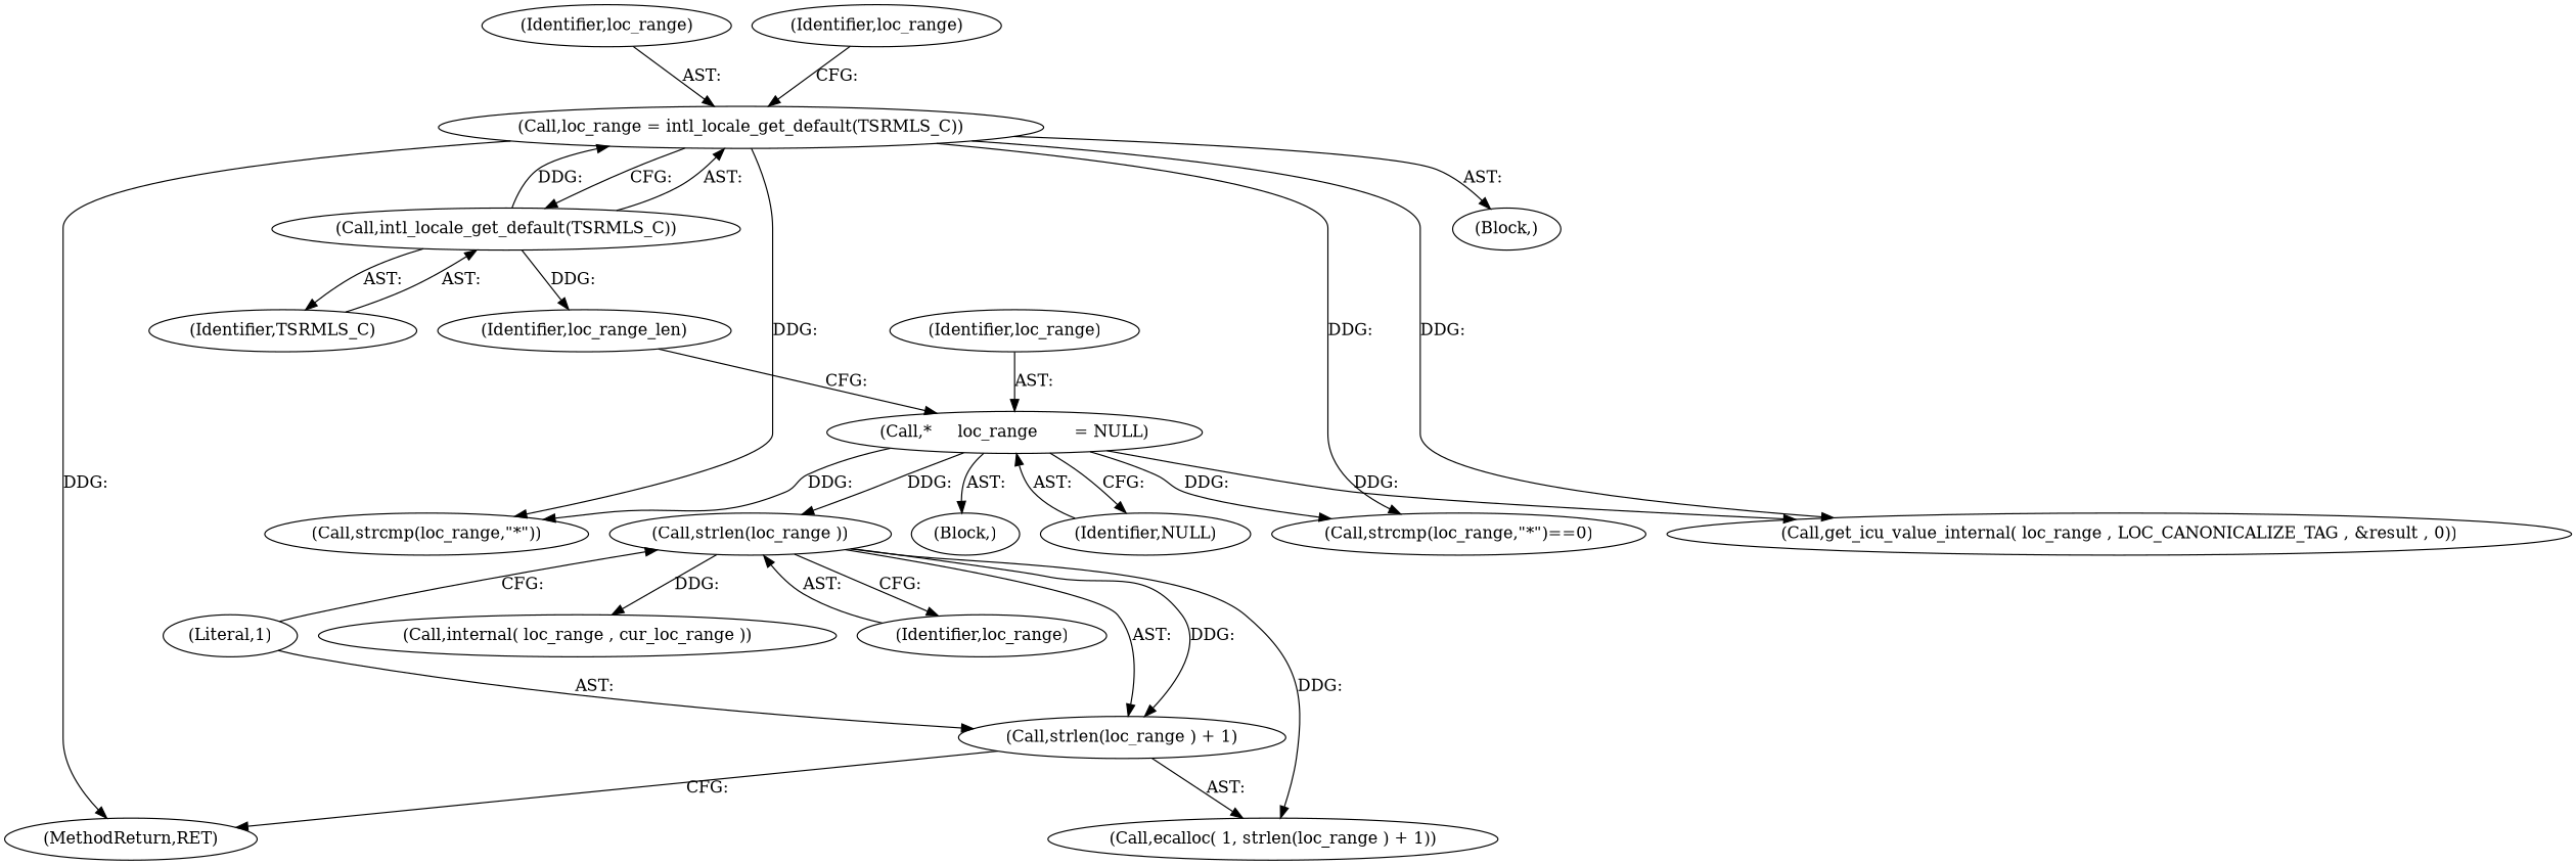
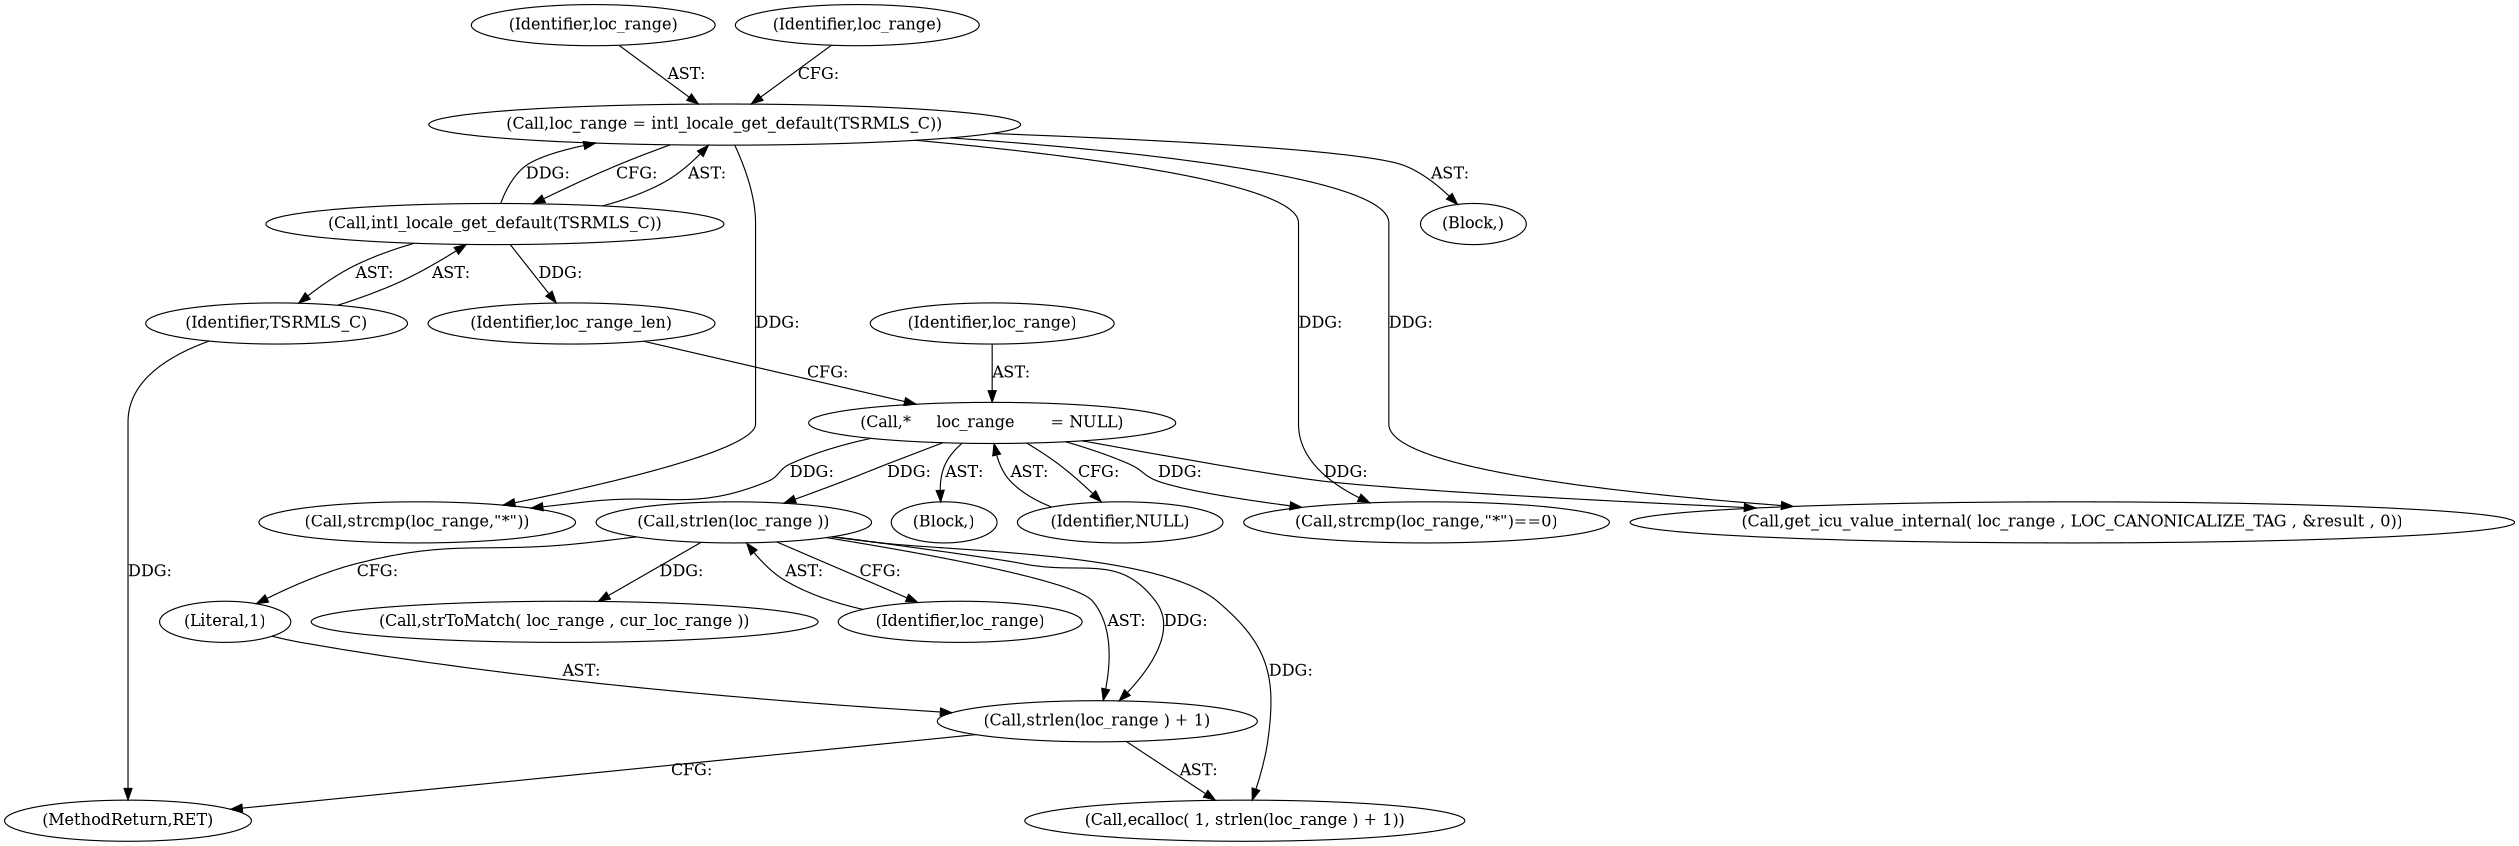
  digraph {
    n1 [label="(Call,strlen(loc_range ) + 1)"]
    n2 [label="(MethodReturn,RET)"]
    n3 [label="(Call,ecalloc( 1, strlen(loc_range ) + 1))"]
    n4 [label="(Literal,1)"]
    n5 [label="(Call,strlen(loc_range ))"]
-   n6 [label="(Call,internal( loc_range , cur_loc_range ))"]
+   n6 [label="(Call,strToMatch( loc_range , cur_loc_range ))"]
    n7 [label="(Identifier,loc_range)"]
    n8 [label="(Call,*     loc_range       = NULL)"]
    n9 [label="(Identifier,NULL)"]
    n10 [label="(Call,strcmp(loc_range,\"*\")==0)"]
    n11 [label="(Call,get_icu_value_internal( loc_range , LOC_CANONICALIZE_TAG , &result , 0))"]
    n12 [label="(Block,)"]
    n13 [label="(Call,strcmp(loc_range,\"*\"))"]
    n14 [label="(Call,loc_range = intl_locale_get_default(TSRMLS_C))"]
    n15 [label="(Call,intl_locale_get_default(TSRMLS_C))"]
    n16 [label="(Block,)"]
    n17 [label="(Identifier,TSRMLS_C)"]
    n18 [label="(Identifier,loc_range_len)"]
    n19 [label="(Identifier,loc_range)"]
    n20 [label="(Identifier,loc_range)"]
    n21 [label="(Identifier,loc_range)"]
    n1 -> n2 [label="CFG: "]
    n1 -> n3 [label="AST: "]
    n4 -> n1 [label="AST: "]
-   n4 -> n5 [label="CFG: "]
+   n5 -> n4 [label="CFG: "]
    n5 -> n1 [label="AST: "]
    n5 -> n1 [label="DDG: "]
    n5 -> n3 [label="DDG: "]
    n5 -> n6 [label="DDG: "]
    n5 -> n7 [label="CFG: "]
    n7 -> n5 [label="AST: "]
    n8 -> n5 [label="DDG: "]
    n8 -> n9 [label="CFG: "]
    n8 -> n10 [label="DDG: "]
    n8 -> n11 [label="DDG: "]
    n8 -> n12 [label="AST: "]
    n8 -> n13 [label="DDG: "]
    n9 -> n8 [label="AST: "]
-   n14 -> n2 [label="DDG: "]
+   n17 -> n2 [label="DDG: "]
    n14 -> n10 [label="DDG: "]
    n14 -> n11 [label="DDG: "]
    n14 -> n13 [label="DDG: "]
    n14 -> n15 [label="CFG: "]
    n14 -> n16 [label="AST: "]
    n15 -> n14 [label="AST: "]
    n15 -> n14 [label="DDG: "]
    n15 -> n17 [label="AST: "]
    n15 -> n18 [label="DDG: "]
    n17 -> n15 [label="AST: "]
    n18 -> n8 [label="CFG: "]
    n19 -> n14 [label="AST: "]
    n20 -> n14 [label="CFG: "]
    n21 -> n8 [label="AST: "]
  }
